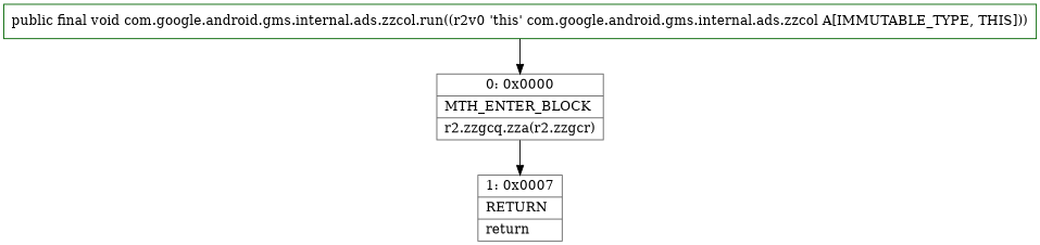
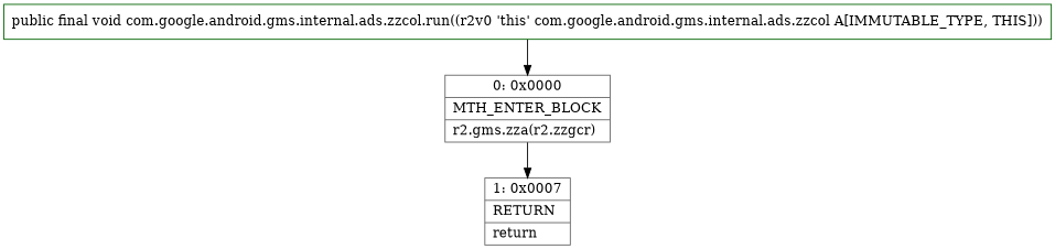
  digraph {
    node [shape=record color=gray40]
-   n1 [label="{0\:\ 0x0000|MTH_ENTER_BLOCK\l|r2.zzgcq.zza(r2.zzgcr)\l}"]
+   n1 [label="{0\:\ 0x0000|MTH_ENTER_BLOCK\l|r2.gms.zza(r2.zzgcr)\l}"]
    n2 [label="{1\:\ 0x0007|RETURN\l|return\l}"]
    n3 [label="{public final void com.google.android.gms.internal.ads.zzcol.run((r2v0 'this' com.google.android.gms.internal.ads.zzcol A[IMMUTABLE_TYPE, THIS])) }" color=darkgreen]
    n1 -> n2
    n3 -> n1
  }
